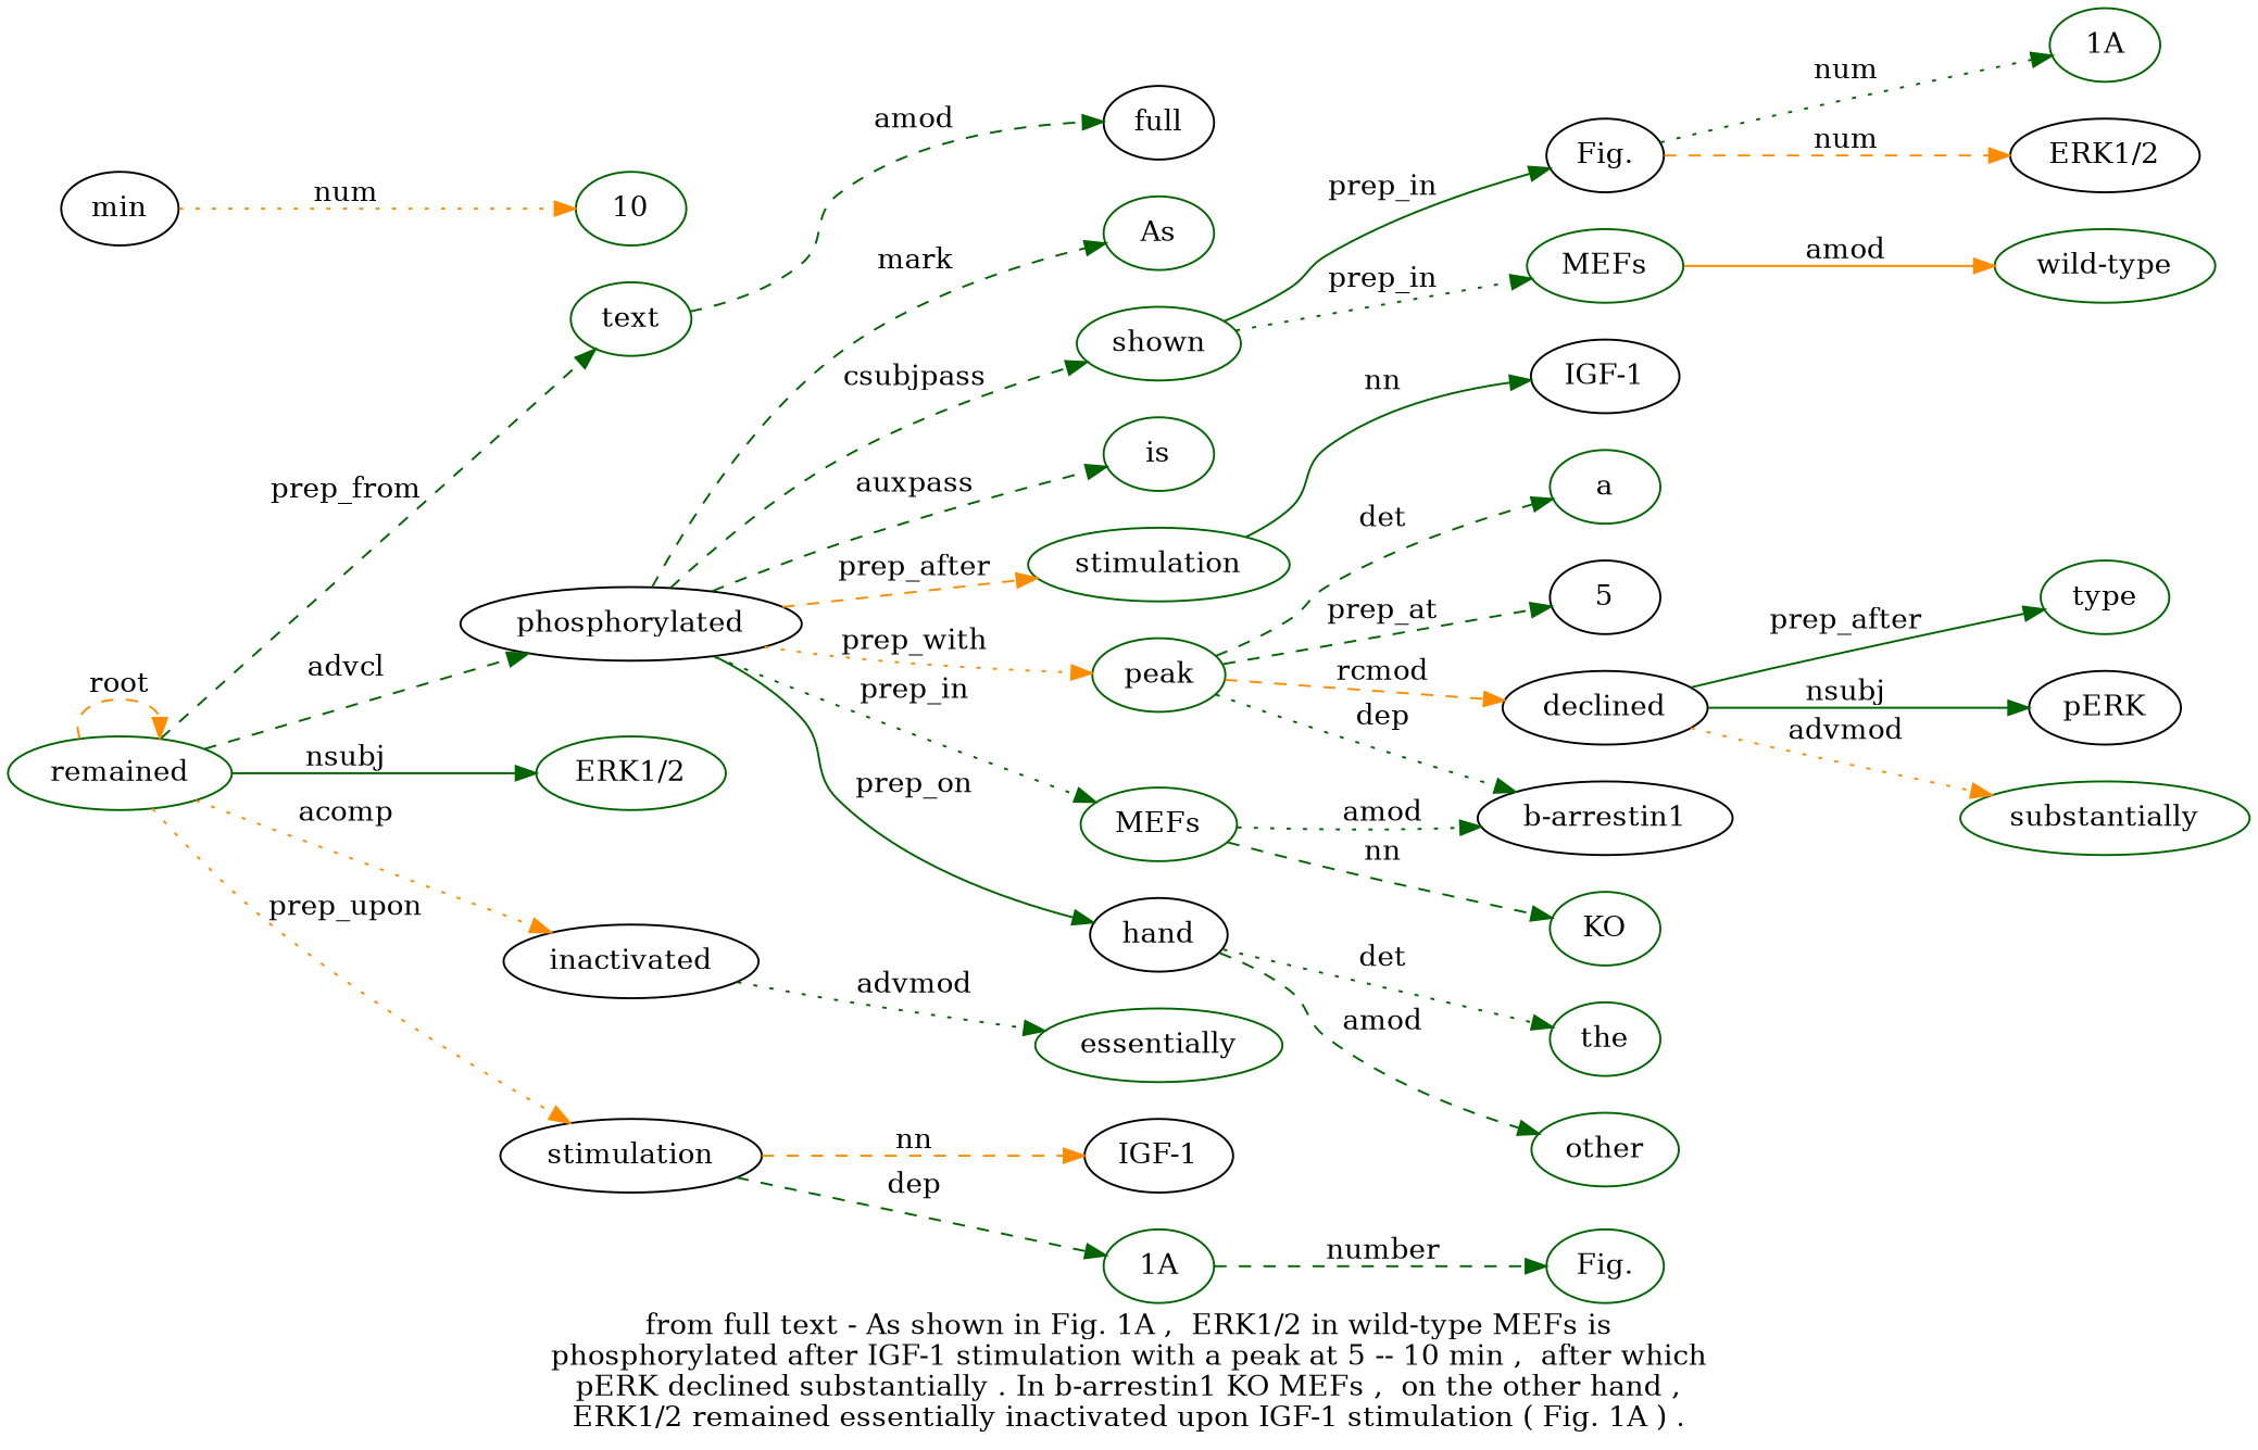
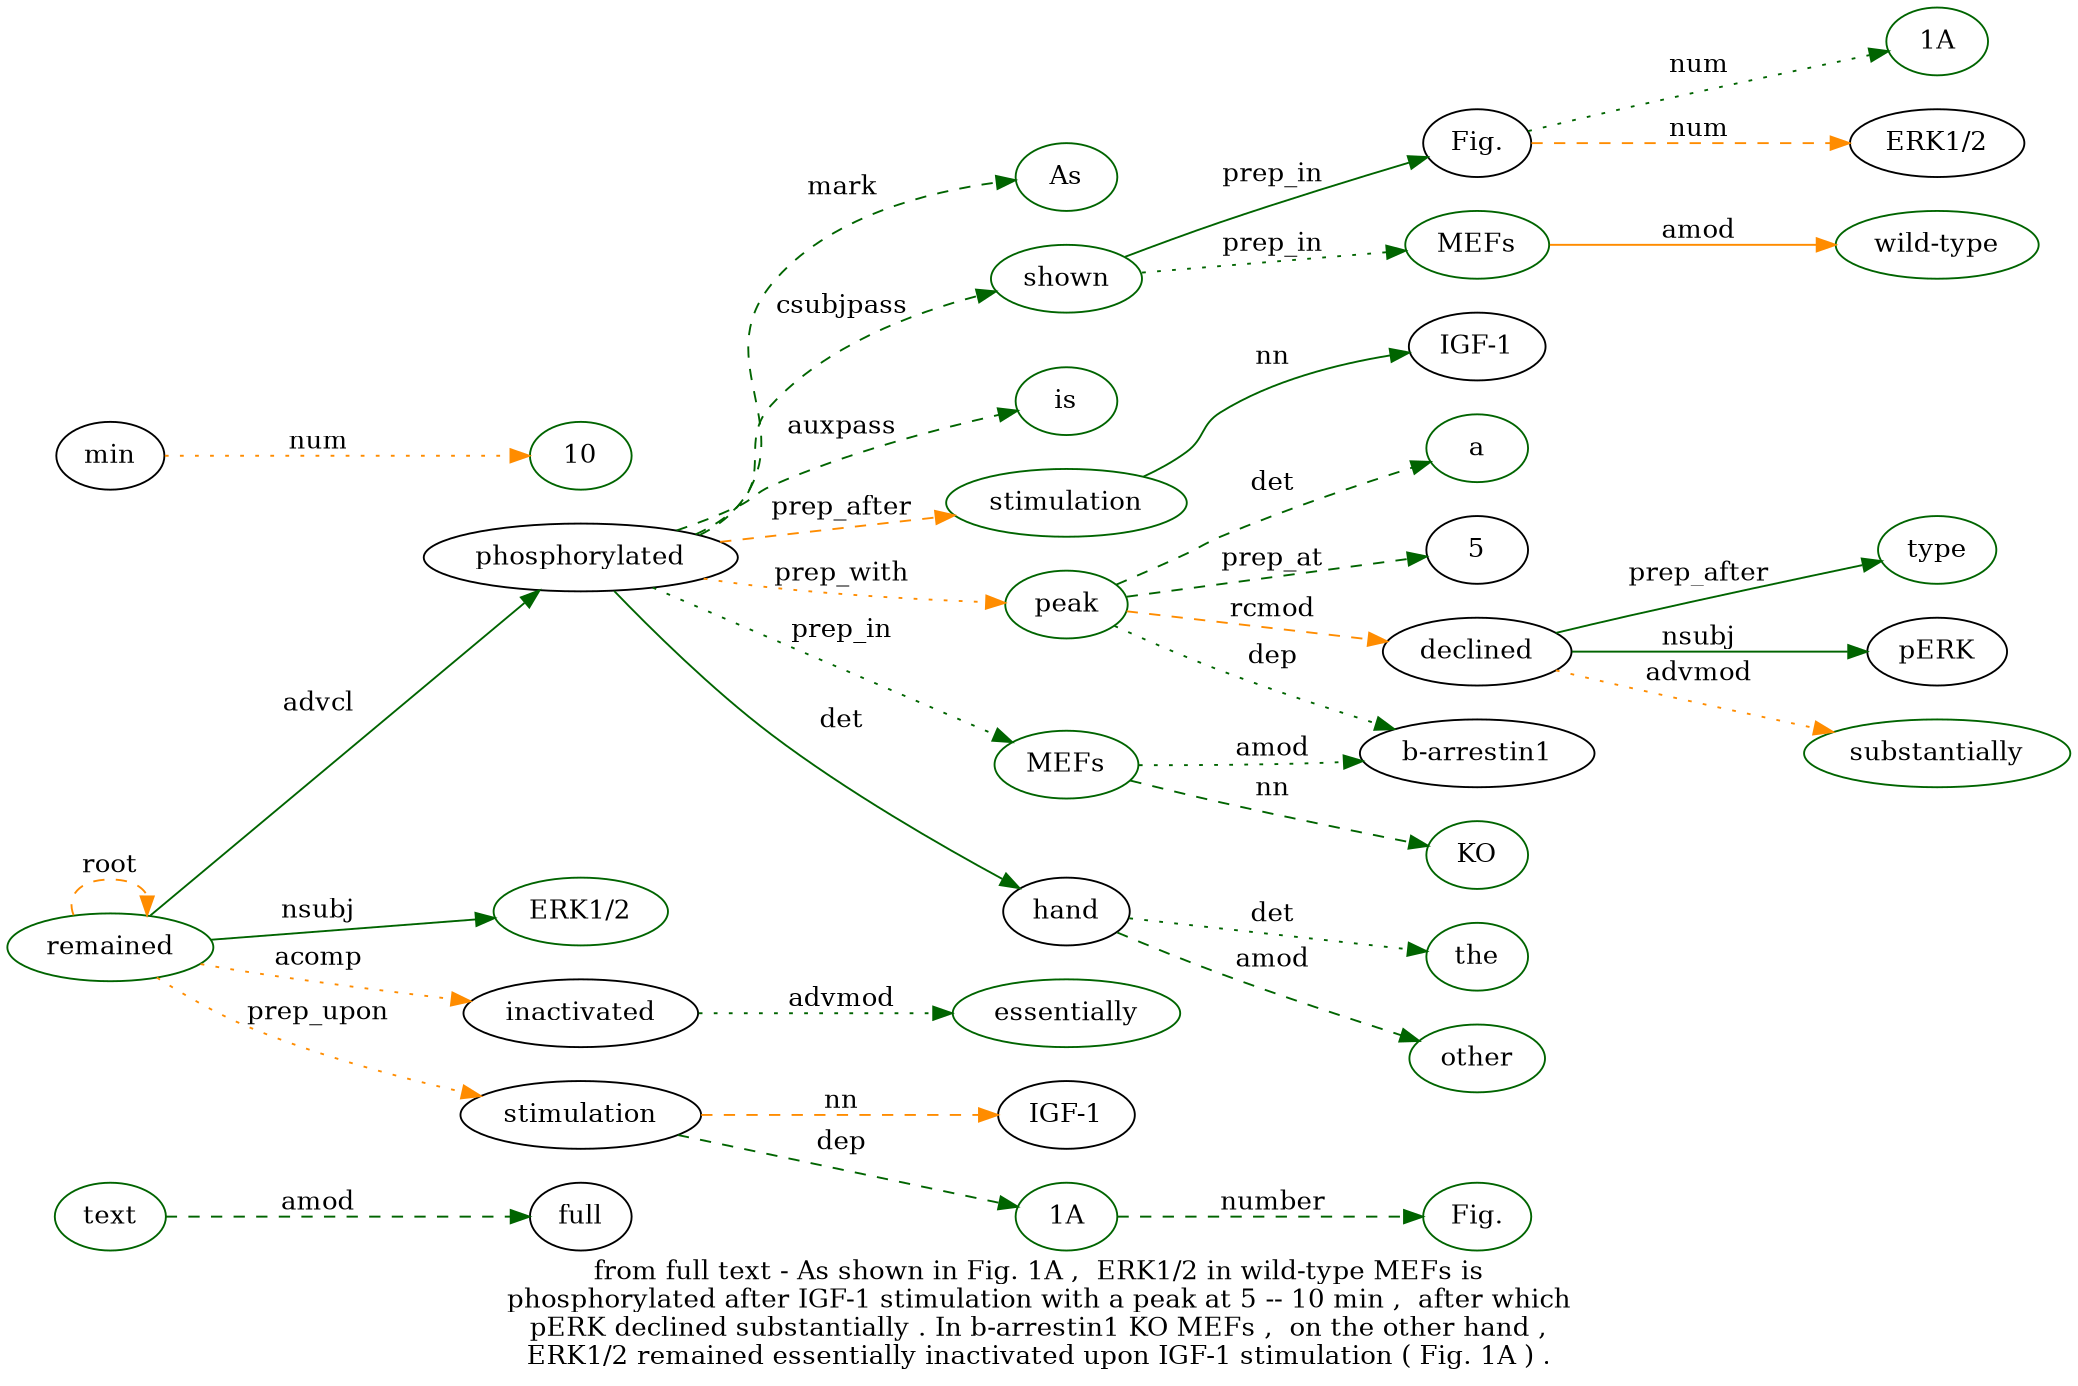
  digraph {
    label="from full text - As shown in Fig. 1A ,  ERK1/2 in wild-type MEFs is\nphosphorylated after IGF-1 stimulation with a peak at 5 -- 10 min ,  after which\npERK declined substantially . In b-arrestin1 KO MEFs ,  on the other hand ,\nERK1/2 remained essentially inactivated upon IGF-1 stimulation ( Fig. 1A ) ."
    rankdir=LR
    node [color=darkgreen fillcolor=white style=filled]
    edge [color=darkgreen style=dashed]
    n1 [label=text]
    n2 [color=black label=full]
    n3 [label=remained]
    n4 [color=black label=phosphorylated]
    n5 [label="ERK1/2"]
    n6 [color=black label=inactivated]
    n7 [color=black label=stimulation]
    n8 [label=As]
    n9 [label=shown]
    n10 [label=is]
    n11 [label=stimulation]
    n12 [label=peak]
    n13 [label=MEFs]
    n14 [color=black label=hand]
    n15 [label=essentially]
    n16 [color=black label="IGF-1"]
    n17 [label="1A"]
    n18 [color=black label="Fig."]
    n19 [label=MEFs]
    n20 [color=black label="IGF-1"]
    n21 [label=a]
    n22 [color=black label=5]
    n23 [color=black label=declined]
    n24 [color=black label="b-arrestin1"]
    n25 [label=KO]
    n26 [label=the]
    n27 [label=other]
    n28 [label="1A"]
    n29 [color=black label="ERK1/2"]
    n30 [label="wild-type"]
    n31 [color=black label=min]
    n32 [label=10]
    n33 [label=type]
    n34 [color=black label=pERK]
    n35 [label=substantially]
    n36 [label="Fig."]
    n1 -> n2 [label=amod]
-   n3 -> n1 [label=prep_from]
    n3 -> n3 [color=darkorange label=root]
-   n3 -> n4 [label=advcl]
+   n3 -> n4 [label=advcl style=solid]
    n3 -> n5 [label=nsubj style=solid]
    n3 -> n6 [color=darkorange label=acomp style=dotted]
    n3 -> n7 [color=darkorange label=prep_upon style=dotted]
    n4 -> n8 [label=mark]
    n4 -> n9 [label=csubjpass]
    n4 -> n10 [label=auxpass]
    n4 -> n11 [color=darkorange label=prep_after]
    n4 -> n12 [color=darkorange label=prep_with style=dotted]
    n4 -> n13 [label=prep_in style=dotted]
-   n4 -> n14 [label=prep_on style=solid]
+   n4 -> n14 [label=det style=solid]
    n6 -> n15 [label=advmod style=dotted]
    n7 -> n16 [color=darkorange label=nn]
    n7 -> n17 [label=dep]
    n9 -> n18 [label=prep_in style=solid]
    n9 -> n19 [label=prep_in style=dotted]
    n11 -> n20 [label=nn style=solid]
    n12 -> n21 [label=det]
    n12 -> n22 [label=prep_at]
    n12 -> n23 [color=darkorange label=rcmod]
    n12 -> n24 [label=dep style=dotted]
    n13 -> n24 [label=amod style=dotted]
    n13 -> n25 [label=nn]
    n14 -> n26 [label=det style=dotted]
    n14 -> n27 [label=amod]
    n17 -> n36 [label=number]
    n18 -> n28 [label=num style=dotted]
    n18 -> n29 [color=darkorange label=num]
    n19 -> n30 [color=darkorange label=amod style=solid]
    n23 -> n33 [label=prep_after style=solid]
    n23 -> n34 [label=nsubj style=solid]
    n23 -> n35 [color=darkorange label=advmod style=dotted]
    n31 -> n32 [color=darkorange label=num style=dotted]
  }
